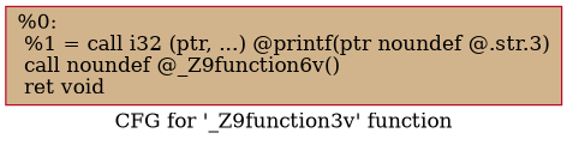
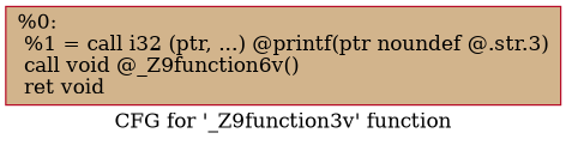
  digraph {
    label="CFG for '_Z9function3v' function"
-   n1 [color="#b70d28ff" fillcolor=tan label="{%0:\l  %1 = call i32 (ptr, ...) @printf(ptr noundef @.str.3)\l  call noundef @_Z9function6v()\l  ret void\l}" shape=record style=filled]
+   n1 [color="#b70d28ff" fillcolor=tan label="{%0:\l  %1 = call i32 (ptr, ...) @printf(ptr noundef @.str.3)\l  call void @_Z9function6v()\l  ret void\l}" shape=record style=filled]
  }
